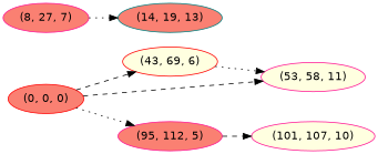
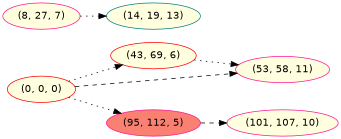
  digraph {
    fontname="DejaVu Sans"
    rankdir=LR
    node [color=deeppink fillcolor=lightyellow fontname="DejaVu Sans" style=filled]
    edge [fontname="DejaVu Sans" style=dashed]
-   "(0, 0, 0)" [color=red fillcolor=salmon]
+   "(0, 0, 0)" [color=red]
    "(43, 69, 6)" [color=red]
    "(95, 112, 5)" [fillcolor=salmon]
    "(53, 58, 11)"
-   "(8, 27, 7)" [fillcolor=salmon]
-   "(14, 19, 13)" [color=teal fillcolor=salmon]
+   "(8, 27, 7)"
+   "(14, 19, 13)" [color=teal]
    "(101, 107, 10)"
-   "(0, 0, 0)" -> "(43, 69, 6)"
+   "(0, 0, 0)" -> "(43, 69, 6)" [style=dotted]
    "(0, 0, 0)" -> "(95, 112, 5)" [style=dotted]
    "(0, 0, 0)" -> "(53, 58, 11)"
    "(43, 69, 6)" -> "(53, 58, 11)" [style=dotted]
    "(95, 112, 5)" -> "(101, 107, 10)"
    "(8, 27, 7)" -> "(14, 19, 13)" [style=dotted]
  }
